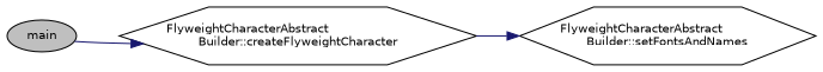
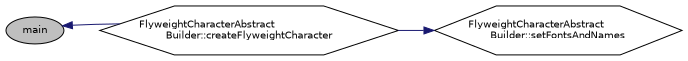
  digraph {
    rankdir=LR
    node [color=black fillcolor=white fontname=Helvetica fontsize=10 shape=hexagon style=filled]
    edge [color=midnightblue fontname=Helvetica fontsize=10 labelfontname=Helvetica labelfontsize=10 style=solid]
    n1 [fillcolor=grey75 fontcolor=black height=0.2 label=main shape=ellipse width=0.4]
    n2 [height=0.2 label="FlyweightCharacterAbstract\lBuilder::createFlyweightCharacter" width=0.4]
    n3 [height=0.2 label="FlyweightCharacterAbstract\lBuilder::setFontsAndNames" width=0.4]
-   n1 -> n2
+   n2 -> n1
    n2 -> n3
  }
